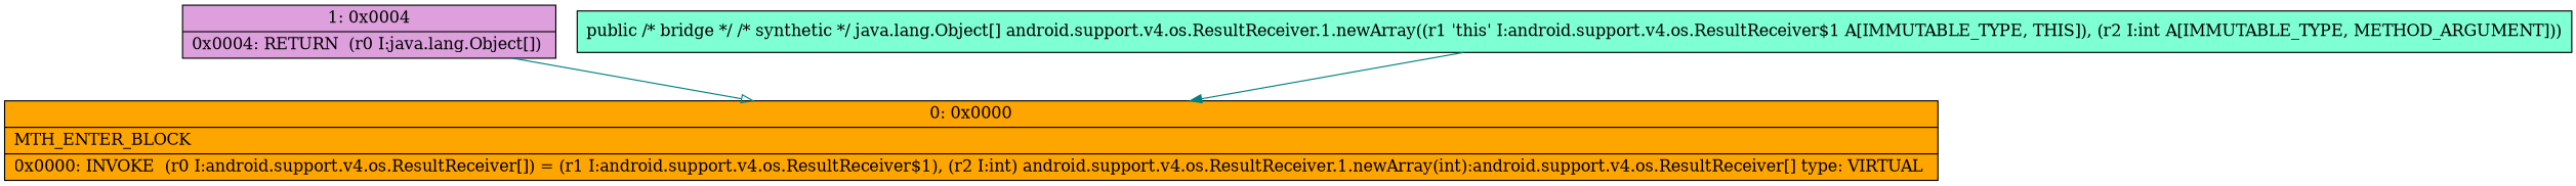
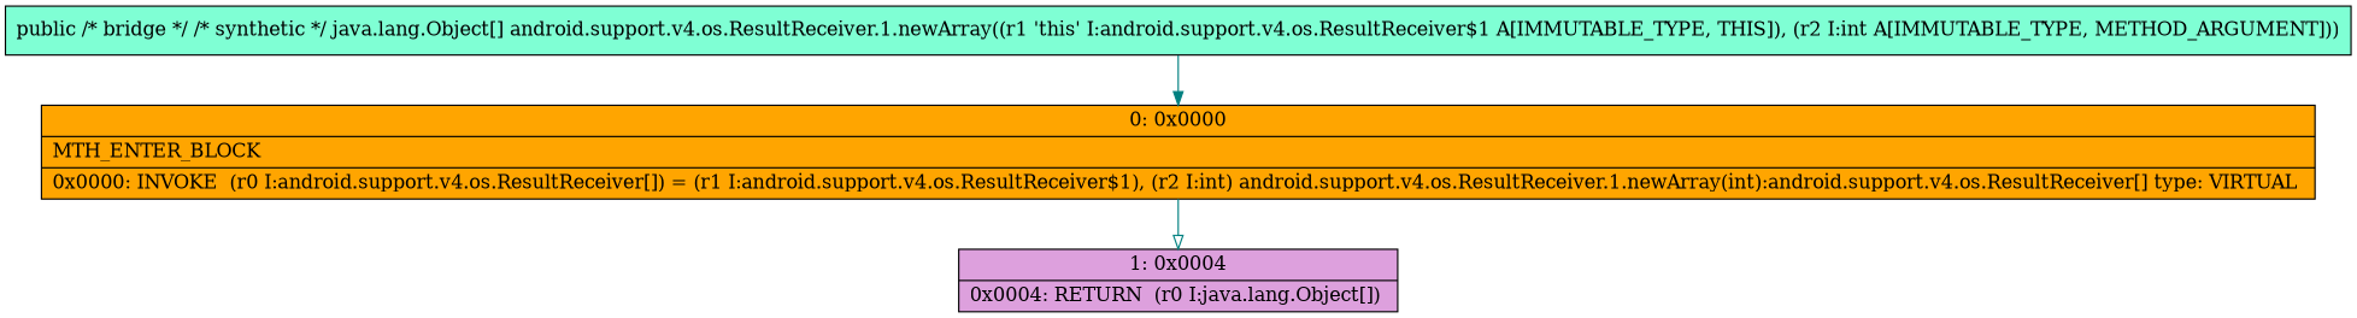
  digraph {
    node [shape=record style=filled]
    edge [color=teal style=solid]
    n1 [label="{0\:\ 0x0000|MTH_ENTER_BLOCK\l|0x0000: INVOKE  (r0 I:android.support.v4.os.ResultReceiver[]) = (r1 I:android.support.v4.os.ResultReceiver$1), (r2 I:int) android.support.v4.os.ResultReceiver.1.newArray(int):android.support.v4.os.ResultReceiver[] type: VIRTUAL \l}" fillcolor=orange]
    n2 [label="{1\:\ 0x0004|0x0004: RETURN  (r0 I:java.lang.Object[]) \l}" fillcolor=plum]
    n3 [label="{public \/* bridge *\/ \/* synthetic *\/ java.lang.Object[] android.support.v4.os.ResultReceiver.1.newArray((r1 'this' I:android.support.v4.os.ResultReceiver$1 A[IMMUTABLE_TYPE, THIS]), (r2 I:int A[IMMUTABLE_TYPE, METHOD_ARGUMENT])) }" fillcolor=aquamarine]
-   n2 -> n1 [arrowhead=onormal]
+   n1 -> n2 [arrowhead=onormal]
    n3 -> n1 [arrowhead=normal]
  }
